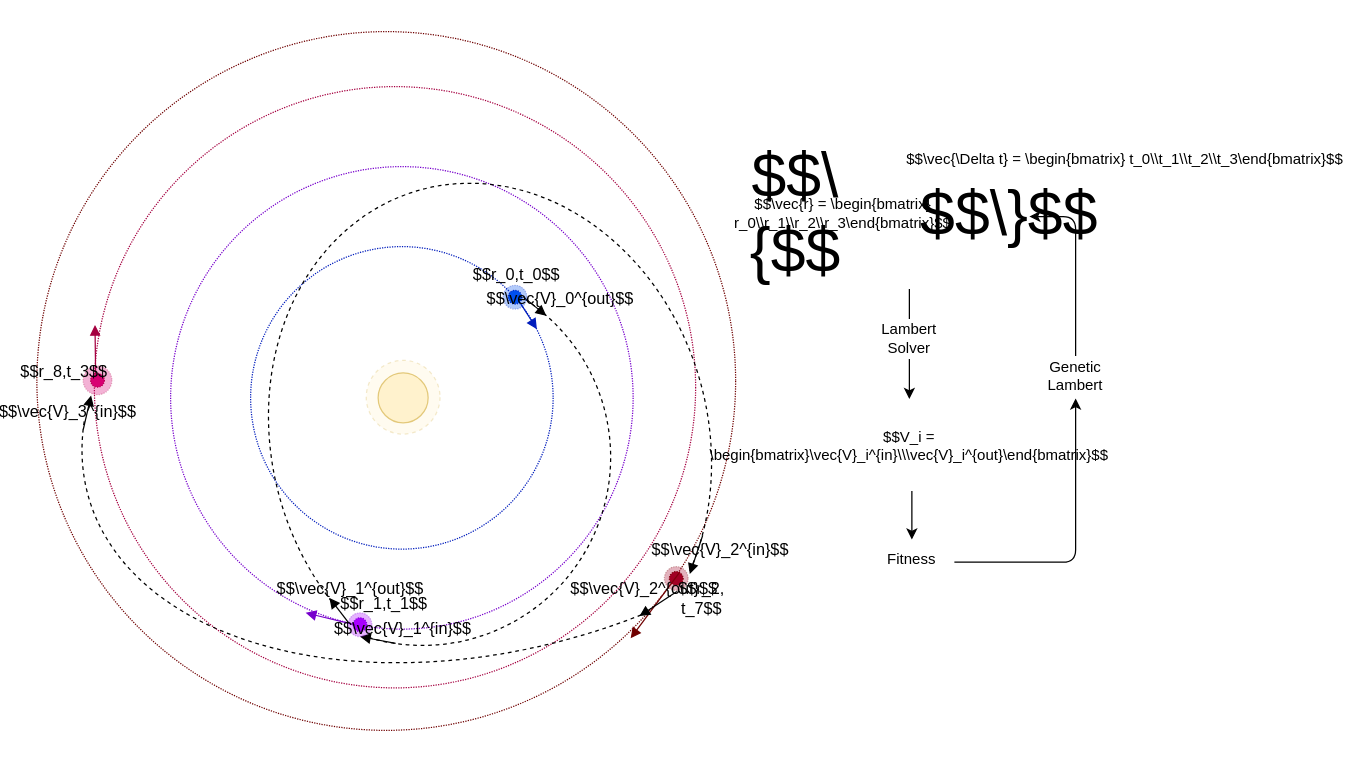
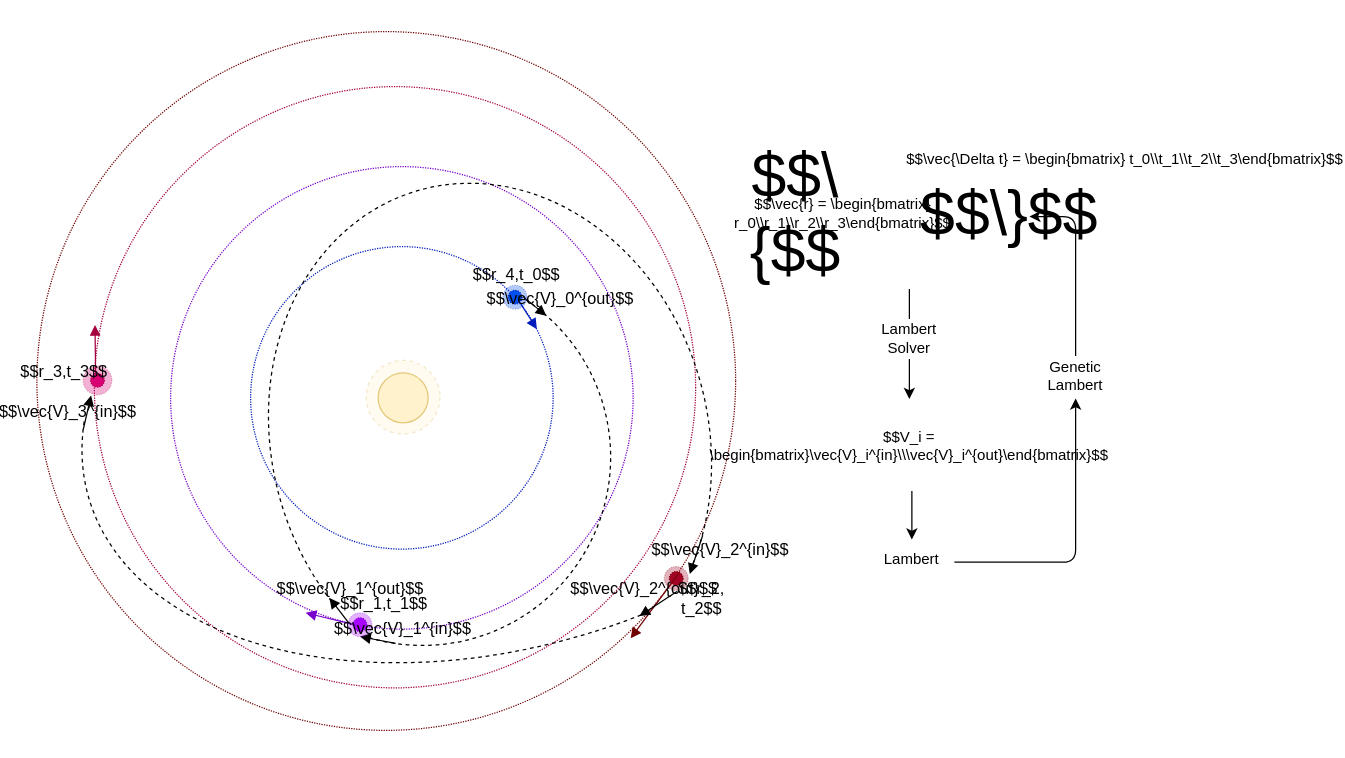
  <mxCell id="0" />
  <mxCell id="1" parent="0" />
  <mxCell id="2" value="" style="ellipse;whiteSpace=wrap;html=1;aspect=fixed;dashed=1;dashPattern=1 1;fillColor=none;strokeColor=#6F0000;fontColor=#ffffff;" parent="1" vertex="1"><mxGeometry x="20" y="20.588" width="559" height="559" as="geometry" /></mxCell>
  <mxCell id="3" value="" style="ellipse;whiteSpace=wrap;html=1;aspect=fixed;fillColor=none;dashed=1;dashPattern=1 1;strokeColor=#A50040;fontColor=#ffffff;" parent="1" vertex="1"><mxGeometry x="66" y="64.588" width="481" height="481" as="geometry" /></mxCell>
  <mxCell id="4" value="" style="ellipse;whiteSpace=wrap;html=1;aspect=fixed;fillColor=none;dashed=1;dashPattern=1 1;strokeColor=#7700CC;fontColor=#ffffff;" parent="1" vertex="1"><mxGeometry x="127" y="128.588" width="370" height="370" as="geometry" /></mxCell>
  <mxCell id="5" value="" style="ellipse;whiteSpace=wrap;html=1;aspect=fixed;fillColor=none;dashed=1;dashPattern=1 1;strokeColor=#001DBC;fontColor=#ffffff;" parent="1" vertex="1"><mxGeometry x="191" y="192.588" width="242" height="242" as="geometry" /></mxCell>
  <mxCell id="6" value="" style="ellipse;whiteSpace=wrap;html=1;aspect=fixed;fillColor=#fff2cc;strokeColor=#d6b656;" parent="1" vertex="1"><mxGeometry x="293" y="293.588" width="40" height="40" as="geometry" /></mxCell>
  <mxCell id="7" value="" style="ellipse;whiteSpace=wrap;html=1;aspect=fixed;dashed=1;dashPattern=1 1;fillColor=#a20025;strokeColor=#6F0000;fontColor=#ffffff;" parent="1" vertex="1"><mxGeometry x="526" y="452.588" width="11" height="11" as="geometry" /></mxCell>
  <mxCell id="8" value="" style="ellipse;whiteSpace=wrap;html=1;aspect=fixed;dashed=1;dashPattern=1 1;fillColor=#d80073;strokeColor=#A50040;fontColor=#ffffff;" parent="1" vertex="1"><mxGeometry x="63" y="294.088" width="11" height="11" as="geometry" /></mxCell>
  <mxCell id="9" value="" style="ellipse;whiteSpace=wrap;html=1;aspect=fixed;dashed=1;dashPattern=1 1;fillColor=#aa00ff;strokeColor=#7700CC;fontColor=#ffffff;" parent="1" vertex="1"><mxGeometry x="273" y="489.588" width="11" height="11" as="geometry" /></mxCell>
  <mxCell id="10" value="" style="ellipse;whiteSpace=wrap;html=1;aspect=fixed;dashed=1;dashPattern=1 1;fillColor=#0050ef;strokeColor=#001DBC;fontColor=#ffffff;" parent="1" vertex="1"><mxGeometry x="397" y="227.588" width="11" height="11" as="geometry" /></mxCell>
  <mxCell id="11" value="" style="endArrow=block;endFill=1;endSize=6;html=1;exitX=0.919;exitY=0.775;exitDx=0;exitDy=0;fillColor=#a20025;strokeColor=#6F0000;exitPerimeter=0;" parent="1" source="2" edge="1"><mxGeometry width="100" relative="1" as="geometry"><mxPoint x="47.667" y="420.255" as="sourcePoint" /><mxPoint x="495" y="506" as="targetPoint" /></mxGeometry></mxCell>
  <mxCell id="12" value="" style="endArrow=block;endFill=1;endSize=6;html=1;entryX=0.009;entryY=0.396;entryDx=0;entryDy=0;entryPerimeter=0;fillColor=#d80073;strokeColor=#A50040;" parent="1" edge="1"><mxGeometry width="100" relative="1" as="geometry"><mxPoint x="67" y="294.588" as="sourcePoint" /><mxPoint x="66.5" y="255.255" as="targetPoint" /></mxGeometry></mxCell>
  <mxCell id="13" value="" style="endArrow=block;endFill=1;endSize=6;html=1;exitX=0;exitY=0;exitDx=0;exitDy=0;fillColor=#aa00ff;strokeColor=#7700CC;" parent="1" edge="1"><mxGeometry width="100" relative="1" as="geometry"><mxPoint x="274.667" y="495.255" as="sourcePoint" /><mxPoint x="235" y="485.588" as="targetPoint" /></mxGeometry></mxCell>
  <mxCell id="14" value="" style="endArrow=block;endFill=1;endSize=6;html=1;exitX=0.5;exitY=1;exitDx=0;exitDy=0;fillColor=#0050ef;strokeColor=#001DBC;" parent="1" edge="1"><mxGeometry width="100" relative="1" as="geometry"><mxPoint x="406.667" y="237.588" as="sourcePoint" /><mxPoint x="420" y="258.588" as="targetPoint" /></mxGeometry></mxCell>
  <mxCell id="15" value="" style="endArrow=block;endFill=1;endSize=6;html=1;entryX=0.205;entryY=0.903;entryDx=0;entryDy=0;entryPerimeter=0;" parent="1" target="16" edge="1"><mxGeometry width="100" relative="1" as="geometry"><mxPoint x="409" y="232.588" as="sourcePoint" /><mxPoint x="432" y="232.588" as="targetPoint" /></mxGeometry></mxCell>
  <mxCell id="16" value="" style="verticalLabelPosition=bottom;verticalAlign=top;html=1;shape=mxgraph.basic.arc;startAngle=0.572;endAngle=0.031;dashed=1;fillColor=none;rotation=-175;" parent="1" vertex="1"><mxGeometry x="178" y="210.588" width="301" height="301" as="geometry" /></mxCell>
  <mxCell id="17" value="" style="endArrow=block;endFill=1;endSize=6;html=1;entryX=0.5;entryY=1;entryDx=0;entryDy=0;exitX=0.528;exitY=0.001;exitDx=0;exitDy=0;exitPerimeter=0;" parent="1" source="16" target="22" edge="1"><mxGeometry width="100" relative="1" as="geometry"><mxPoint x="294" y="508.588" as="sourcePoint" /><mxPoint x="290" y="485.588" as="targetPoint" /></mxGeometry></mxCell>
  <mxCell id="18" value="" style="endArrow=block;endFill=1;endSize=6;html=1;exitX=0;exitY=0.386;exitDx=0;exitDy=0;exitPerimeter=0;" parent="1" source="22" edge="1"><mxGeometry width="100" relative="1" as="geometry"><mxPoint x="257.5" y="469.66" as="sourcePoint" /><mxPoint x="254" y="473.588" as="targetPoint" /></mxGeometry></mxCell>
  <mxCell id="19" value="" style="ellipse;whiteSpace=wrap;html=1;aspect=fixed;dashed=1;fillColor=#fff2cc;strokeColor=#d6b656;gradientColor=none;opacity=30;" parent="1" vertex="1"><mxGeometry x="283.5" y="283.588" width="59" height="59" as="geometry" /></mxCell>
  <mxCell id="20" value="" style="ellipse;whiteSpace=wrap;html=1;aspect=fixed;dashed=1;dashPattern=1 1;fillColor=#0050ef;strokeColor=#001DBC;fontColor=#ffffff;opacity=30;" parent="1" vertex="1"><mxGeometry x="393" y="223.588" width="19" height="19" as="geometry" /></mxCell>
  <mxCell id="21" value="" style="ellipse;whiteSpace=wrap;html=1;aspect=fixed;dashed=1;dashPattern=1 1;fillColor=#d80073;strokeColor=#A50040;fontColor=#ffffff;opacity=30;" parent="1" vertex="1"><mxGeometry x="57" y="288.088" width="23" height="23" as="geometry" /></mxCell>
  <mxCell id="22" value="" style="ellipse;whiteSpace=wrap;html=1;aspect=fixed;dashed=1;dashPattern=1 1;fillColor=#aa00ff;strokeColor=#7700CC;fontColor=#ffffff;opacity=30;" parent="1" vertex="1"><mxGeometry x="269" y="485.588" width="19" height="19" as="geometry" /></mxCell>
  <mxCell id="23" value="" style="ellipse;whiteSpace=wrap;html=1;aspect=fixed;dashed=1;dashPattern=1 1;fillColor=#a20025;strokeColor=#6F0000;fontColor=#ffffff;opacity=30;" parent="1" vertex="1"><mxGeometry x="522" y="448.588" width="19" height="19" as="geometry" /></mxCell>
  <mxCell id="24" value="" style="verticalLabelPosition=bottom;verticalAlign=top;html=1;shape=mxgraph.basic.arc;startAngle=0.179;endAngle=0.874;dashed=1;fillColor=none;rotation=164;" parent="1" vertex="1"><mxGeometry x="208" y="139.588" width="349" height="415" as="geometry" /></mxCell>
  <mxCell id="25" value="" style="endArrow=block;endFill=1;endSize=6;html=1;entryX=0.14;entryY=0.149;entryDx=0;entryDy=0;entryPerimeter=0;exitX=0.087;exitY=0.214;exitDx=0;exitDy=0;exitPerimeter=0;" parent="1" edge="1"><mxGeometry width="100" relative="1" as="geometry"><mxPoint x="552.667" y="423.588" as="sourcePoint" /><mxPoint x="542.333" y="454.588" as="targetPoint" /></mxGeometry></mxCell>
  <mxCell id="26" value="" style="endArrow=block;endFill=1;endSize=6;html=1;exitX=0;exitY=0.25;exitDx=0;exitDy=0;entryX=0.424;entryY=0.005;entryDx=0;entryDy=0;entryPerimeter=0;" parent="1" source="31" target="27" edge="1"><mxGeometry width="100" relative="1" as="geometry"><mxPoint x="513.167" y="442.588" as="sourcePoint" /><mxPoint x="503" y="479.588" as="targetPoint" /></mxGeometry></mxCell>
  <mxCell id="27" value="" style="verticalLabelPosition=bottom;verticalAlign=top;html=1;shape=mxgraph.basic.arc;startAngle=0.975;endAngle=0.296;dashed=1;fillColor=none;rotation=164;" parent="1" vertex="1"><mxGeometry x="48" y="83" width="690" height="430" as="geometry" /></mxCell>
  <mxCell id="28" value="" style="endArrow=block;endFill=1;endSize=6;html=1;exitX=0.987;exitY=0.611;exitDx=0;exitDy=0;exitPerimeter=0;entryX=0.968;entryY=0.671;entryDx=0;entryDy=0;entryPerimeter=0;" parent="1" edge="1"><mxGeometry width="100" relative="1" as="geometry"><mxPoint x="57.143" y="338.731" as="sourcePoint" /><mxPoint x="63.381" y="311.636" as="targetPoint" /></mxGeometry></mxCell>
- <mxCell id="29" value="&lt;span style=&quot;font-size: 13px&quot;&gt;$$r_0,t_0$$&lt;/span&gt;" style="text;html=1;strokeColor=none;fillColor=none;align=center;verticalAlign=middle;whiteSpace=wrap;rounded=0;dashed=1;opacity=30;" parent="1" vertex="1"><mxGeometry x="384" y="204.5" width="40" height="20" as="geometry" /></mxCell>
+ <mxCell id="29" value="&lt;span style=&quot;font-size: 13px&quot;&gt;$$r_4,t_0$$&lt;/span&gt;" style="text;html=1;strokeColor=none;fillColor=none;align=center;verticalAlign=middle;whiteSpace=wrap;rounded=0;dashed=1;opacity=30;" parent="1" vertex="1"><mxGeometry x="384" y="204.5" width="40" height="20" as="geometry" /></mxCell>
  <mxCell id="30" value="&lt;span style=&quot;font-size: 13px&quot;&gt;$$r_1,t_1$$&lt;/span&gt;" style="text;html=1;strokeColor=none;fillColor=none;align=center;verticalAlign=middle;whiteSpace=wrap;rounded=0;dashed=1;opacity=30;" parent="1" vertex="1"><mxGeometry x="277.5" y="467.5" width="40" height="20" as="geometry" /></mxCell>
- <mxCell id="31" value="&lt;span style=&quot;font-size: 13px&quot;&gt;$$r_2, t_7$$&lt;/span&gt;" style="text;html=1;strokeColor=none;fillColor=none;align=center;verticalAlign=middle;whiteSpace=wrap;rounded=0;dashed=1;opacity=30;" parent="1" vertex="1"><mxGeometry x="532" y="463.5" width="40" height="20" as="geometry" /></mxCell>
- <mxCell id="32" value="&lt;span style=&quot;font-size: 13px&quot;&gt;$$r_8,t_3$$&lt;/span&gt;" style="text;html=1;strokeColor=none;fillColor=none;align=center;verticalAlign=middle;whiteSpace=wrap;rounded=0;dashed=1;opacity=30;" parent="1" vertex="1"><mxGeometry x="21.5" y="282" width="40" height="20" as="geometry" /></mxCell>
+ <mxCell id="31" value="&lt;span style=&quot;font-size: 13px&quot;&gt;$$r_2, t_2$$&lt;/span&gt;" style="text;html=1;strokeColor=none;fillColor=none;align=center;verticalAlign=middle;whiteSpace=wrap;rounded=0;dashed=1;opacity=30;" parent="1" vertex="1"><mxGeometry x="532" y="463.5" width="40" height="20" as="geometry" /></mxCell>
+ <mxCell id="32" value="&lt;span style=&quot;font-size: 13px&quot;&gt;$$r_3,t_3$$&lt;/span&gt;" style="text;html=1;strokeColor=none;fillColor=none;align=center;verticalAlign=middle;whiteSpace=wrap;rounded=0;dashed=1;opacity=30;" parent="1" vertex="1"><mxGeometry x="21.5" y="282" width="40" height="20" as="geometry" /></mxCell>
  <mxCell id="33" value="&lt;font style=&quot;font-size: 13px&quot;&gt;$$\vec{V}_2^{in}$$&lt;/font&gt;" style="text;html=1;strokeColor=none;fillColor=none;align=center;verticalAlign=middle;whiteSpace=wrap;rounded=0;dashed=1;opacity=30;" parent="1" vertex="1"><mxGeometry x="547" y="424.5" width="40" height="20" as="geometry" /></mxCell>
  <mxCell id="34" value="$$\vec{r} = \begin{bmatrix} r_0\\r_1\\r_2\\r_3\end{bmatrix}$$" style="text;html=1;strokeColor=none;fillColor=none;align=center;verticalAlign=middle;whiteSpace=wrap;rounded=0;" vertex="1" parent="1"><mxGeometry x="575" y="72.5" width="180" height="187" as="geometry" /></mxCell>
  <mxCell id="35" value="&lt;font style=&quot;font-size: 13px&quot;&gt;$$\vec{V}_2^{out}$$&lt;/font&gt;" style="text;html=1;strokeColor=none;fillColor=none;align=center;verticalAlign=middle;whiteSpace=wrap;rounded=0;dashed=1;opacity=30;" vertex="1" parent="1"><mxGeometry x="486" y="456" width="40" height="20" as="geometry" /></mxCell>
  <mxCell id="36" value="&lt;font style=&quot;font-size: 13px&quot;&gt;$$\vec{V}_0^{out}$$&lt;/font&gt;" style="text;html=1;strokeColor=none;fillColor=none;align=center;verticalAlign=middle;whiteSpace=wrap;rounded=0;dashed=1;opacity=30;" vertex="1" parent="1"><mxGeometry x="419" y="223.5" width="40" height="20" as="geometry" /></mxCell>
  <mxCell id="37" value="&lt;font style=&quot;font-size: 13px&quot;&gt;$$\vec{V}_1^{out}$$&lt;/font&gt;" style="text;html=1;strokeColor=none;fillColor=none;align=center;verticalAlign=middle;whiteSpace=wrap;rounded=0;dashed=1;opacity=30;" vertex="1" parent="1"><mxGeometry x="251" y="456" width="40" height="20" as="geometry" /></mxCell>
  <mxCell id="38" value="&lt;font style=&quot;font-size: 13px&quot;&gt;$$\vec{V}_1^{in}$$&lt;/font&gt;" style="text;html=1;strokeColor=none;fillColor=none;align=center;verticalAlign=middle;whiteSpace=wrap;rounded=0;dashed=1;opacity=30;" vertex="1" parent="1"><mxGeometry x="293" y="487.5" width="40" height="20" as="geometry" /></mxCell>
  <mxCell id="39" value="&lt;font style=&quot;font-size: 13px&quot;&gt;$$\vec{V}_3^{in}$$&lt;/font&gt;" style="text;html=1;strokeColor=none;fillColor=none;align=center;verticalAlign=middle;whiteSpace=wrap;rounded=0;dashed=1;opacity=30;" vertex="1" parent="1"><mxGeometry x="25" y="313.5" width="40" height="20" as="geometry" /></mxCell>
  <mxCell id="40" value="$$\vec{\Delta t} = \begin{bmatrix} t_0\\t_1\\t_2\\t_3\end{bmatrix}$$" style="text;html=1;" vertex="1" parent="1"><mxGeometry x="714" y="108.5" width="207" height="125" as="geometry" /></mxCell>
  <mxCell id="41" value="" style="endArrow=classic;html=1;" edge="1" parent="1"><mxGeometry width="50" height="50" relative="1" as="geometry"><mxPoint x="718" y="282.5" as="sourcePoint" /><mxPoint x="718" y="314.5" as="targetPoint" /></mxGeometry></mxCell>
  <mxCell id="42" value="$$V_i = \begin{bmatrix}\vec{V}_i^{in}\\\vec{V}_i^{out}\end{bmatrix}$$" style="text;html=1;strokeColor=none;fillColor=none;align=center;verticalAlign=middle;whiteSpace=wrap;rounded=0;" vertex="1" parent="1"><mxGeometry x="698" y="341.5" width="40" height="20" as="geometry" /></mxCell>
  <mxCell id="43" value="Lambert Solver" style="text;html=1;strokeColor=none;fillColor=none;align=center;verticalAlign=middle;whiteSpace=wrap;rounded=0;" vertex="1" parent="1"><mxGeometry x="698" y="255.5" width="40" height="20" as="geometry" /></mxCell>
  <mxCell id="44" value="" style="endArrow=none;html=1;endFill=0;" edge="1" parent="1"><mxGeometry width="50" height="50" relative="1" as="geometry"><mxPoint x="718" y="226.5" as="sourcePoint" /><mxPoint x="718" y="250.5" as="targetPoint" /></mxGeometry></mxCell>
- <mxCell id="45" value="Fitness" style="text;html=1;strokeColor=none;fillColor=none;align=center;verticalAlign=middle;whiteSpace=wrap;rounded=0;" vertex="1" parent="1"><mxGeometry x="700" y="432.5" width="40" height="20" as="geometry" /></mxCell>
+ <mxCell id="45" value="Lambert" style="text;html=1;strokeColor=none;fillColor=none;align=center;verticalAlign=middle;whiteSpace=wrap;rounded=0;" vertex="1" parent="1"><mxGeometry x="700" y="432.5" width="40" height="20" as="geometry" /></mxCell>
  <mxCell id="46" value="&lt;font style=&quot;font-size: 50px&quot;&gt;$$\{$$&lt;/font&gt;" style="text;html=1;strokeColor=none;fillColor=none;align=center;verticalAlign=middle;whiteSpace=wrap;rounded=0;" vertex="1" parent="1"><mxGeometry x="607" y="155" width="40" height="20" as="geometry" /></mxCell>
  <mxCell id="47" value="&lt;font style=&quot;font-size: 50px&quot;&gt;$$\}$$&lt;/font&gt;" style="text;html=1;strokeColor=none;fillColor=none;align=center;verticalAlign=middle;whiteSpace=wrap;rounded=0;" vertex="1" parent="1"><mxGeometry x="777.5" y="156" width="40" height="20" as="geometry" /></mxCell>
  <mxCell id="48" value="" style="endArrow=classic;html=1;" edge="1" parent="1"><mxGeometry width="50" height="50" relative="1" as="geometry"><mxPoint x="720" y="388" as="sourcePoint" /><mxPoint x="720" y="427" as="targetPoint" /></mxGeometry></mxCell>
  <mxCell id="49" value="" style="edgeStyle=segmentEdgeStyle;endArrow=classic;html=1;" edge="1" parent="1"><mxGeometry width="50" height="50" relative="1" as="geometry"><mxPoint x="754" y="445" as="sourcePoint" /><mxPoint x="851" y="314" as="targetPoint" /></mxGeometry></mxCell>
  <mxCell id="50" value="Genetic Lambert" style="text;html=1;strokeColor=none;fillColor=none;align=center;verticalAlign=middle;whiteSpace=wrap;rounded=0;" vertex="1" parent="1"><mxGeometry x="831" y="286" width="40" height="20" as="geometry" /></mxCell>
  <mxCell id="51" value="" style="edgeStyle=segmentEdgeStyle;endArrow=classic;html=1;" edge="1" parent="1"><mxGeometry width="50" height="50" relative="1" as="geometry"><mxPoint x="851" y="280" as="sourcePoint" /><mxPoint x="814" y="168.5" as="targetPoint" /><Array as="points"><mxPoint x="851" y="169" /></Array></mxGeometry></mxCell>
